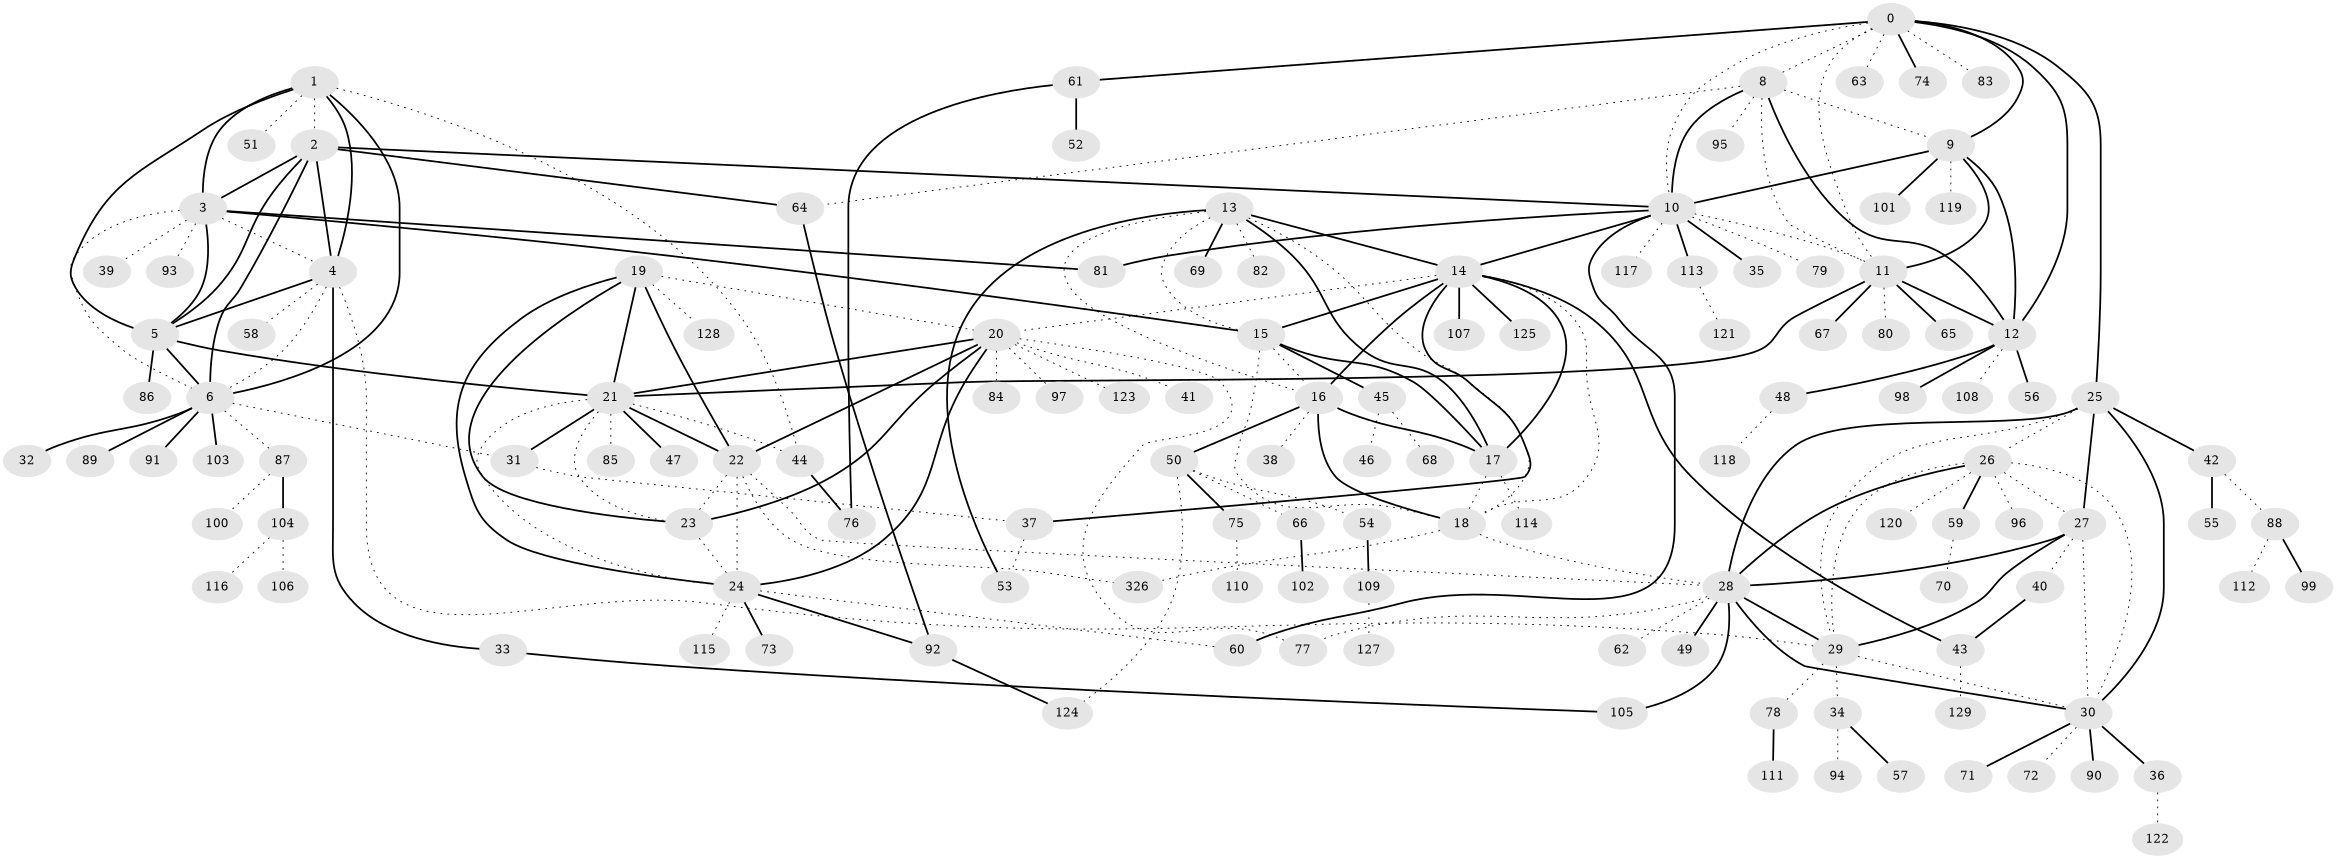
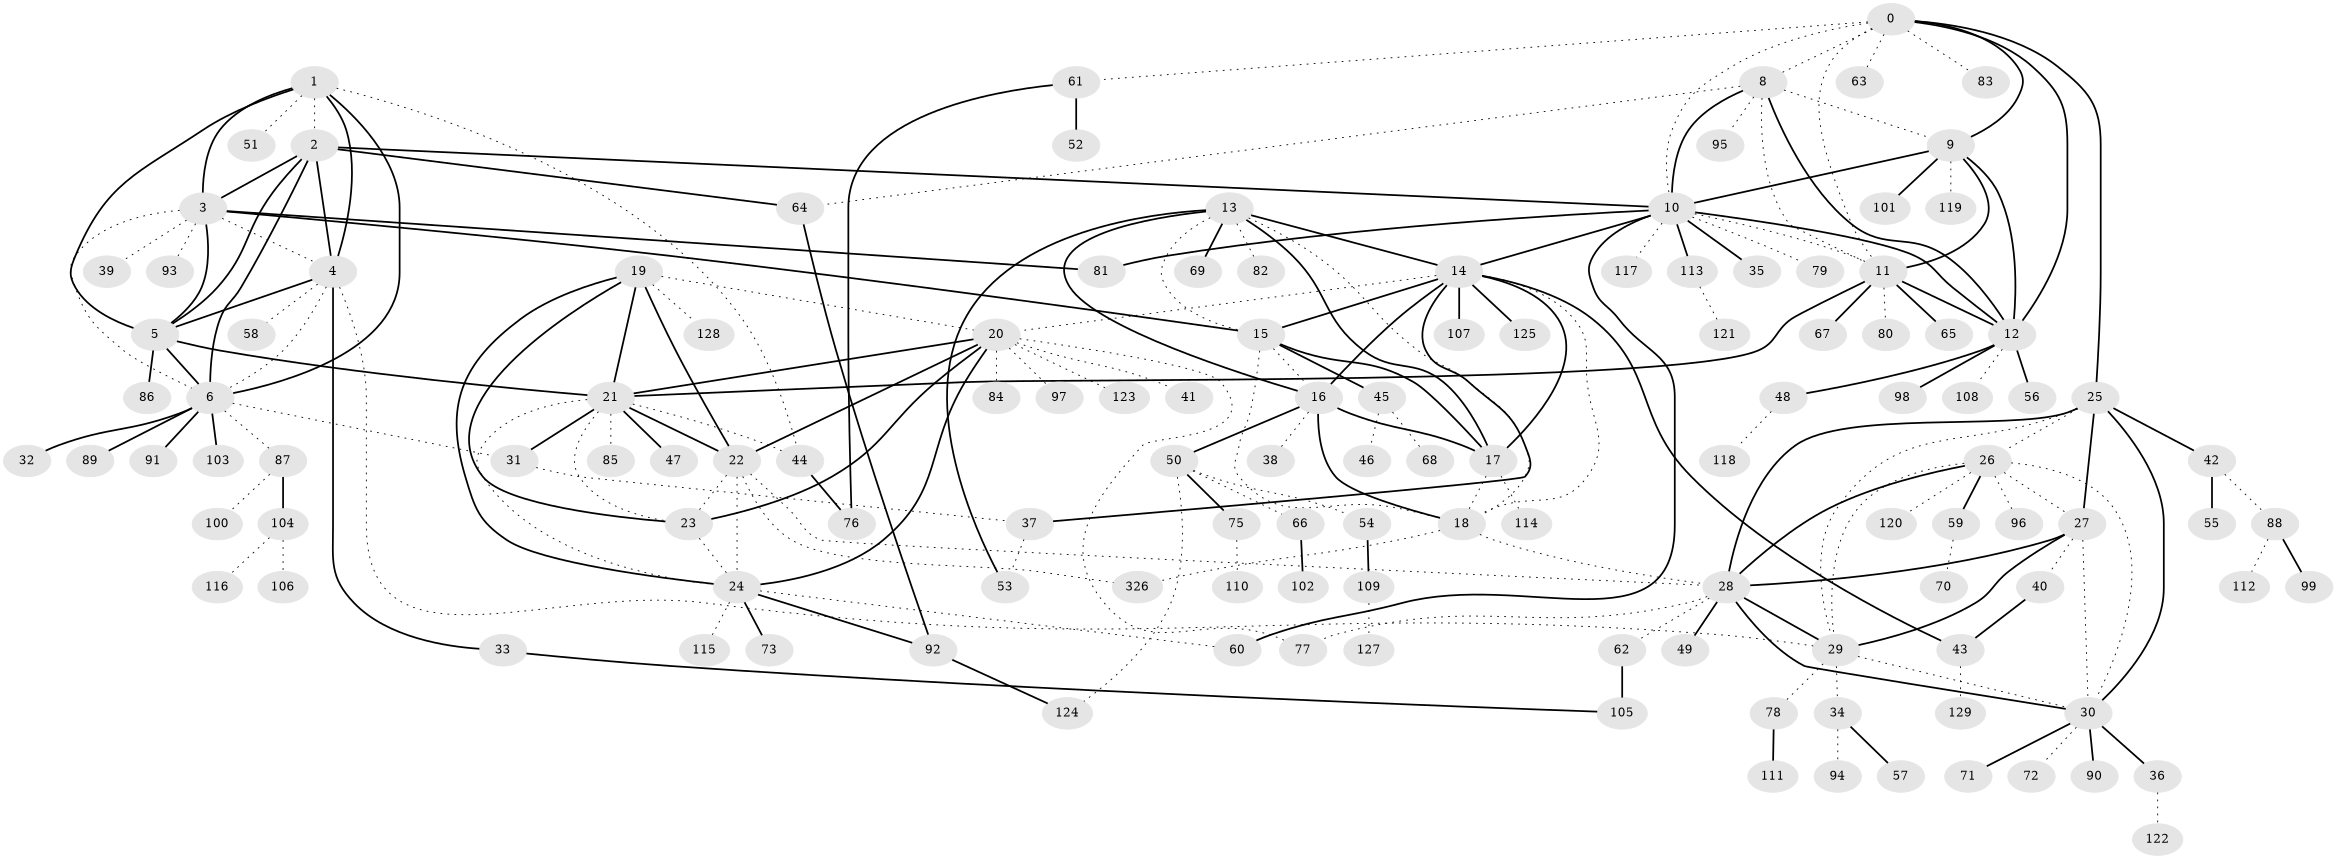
  graph {
    node [color=gray90 style=filled]
    edge [style=bold]
    1
    2
    3
    4
    5
    6
    44
    51
    10
    64
    15
    39
    81
    93
    29
    33
    58
    21
    86
    31
    32
    87
    89
    91
    103
    76
    11
    12
    14
    35
    60
    79
    113
    117
    92
    16
    17
    18
    45
    30
    34
    78
    105
    22
    23
    24
    47
    85
    37
    100
    104
    n52 [label=0]
    8
    9
    25
    61
    63
-   74
    83
    95
    101
    119
    65
    67
    80
    48
    56
    98
    108
    28
    26
    27
    42
    52
    20
    43
    107
    125
    121
    118
    13
    53
    69
    82
    38
    50
    114
    n88 [label=326]
    41
    77
    84
    97
    123
    129
    46
    68
    54
    66
    75
    124
    49
    62
    19
    128
    73
    115
    59
    96
    120
    40
    36
    71
    72
    90
    55
    88
    70
    57
    94
    111
    122
    99
    112
    109
    102
    110
    127
    106
    116
    1 -- 2 [style=dotted]
    1 -- 3
    1 -- 4
    1 -- 5
    1 -- 6
    1 -- 44 [style=dotted]
    1 -- 51 [style=dotted]
    2 -- 3
    2 -- 4
    2 -- 5
    2 -- 6
    2 -- 10
    2 -- 64
    3 -- 4 [style=dotted]
    3 -- 5
    3 -- 6 [style=dotted]
    3 -- 15
    3 -- 39 [style=dotted]
    3 -- 81
    3 -- 93 [style=dotted]
    4 -- 5
    4 -- 6 [style=dotted]
    4 -- 29 [style=dotted]
    4 -- 33
    4 -- 58 [style=dotted]
    5 -- 6
    5 -- 21
    5 -- 86
    6 -- 31 [style=dotted]
    6 -- 32
    6 -- 87 [style=dotted]
    6 -- 89
    6 -- 91
    6 -- 103
    44 -- 76
    10 -- 81
    10 -- 11 [style=dotted]
+   10 -- 12
    10 -- 14
    10 -- 35
    10 -- 60
    10 -- 79 [style=dotted]
    10 -- 113
    10 -- 117 [style=dotted]
    64 -- 92
    15 -- 16 [style=dotted]
    15 -- 17
    15 -- 18 [style=dotted]
    15 -- 45
    29 -- 30 [style=dotted]
    29 -- 34 [style=dotted]
    29 -- 78 [style=dotted]
    33 -- 105
    21 -- 44 [style=dotted]
    21 -- 31
    21 -- 22
    21 -- 23 [style=dotted]
    21 -- 24 [style=dotted]
    21 -- 47
    21 -- 85 [style=dotted]
    31 -- 37 [style=dotted]
    87 -- 100 [style=dotted]
    87 -- 104
    11 -- 21
    11 -- 12
    11 -- 65
    11 -- 67
    11 -- 80 [style=dotted]
    12 -- 48
    12 -- 56
    12 -- 98
    12 -- 108 [style=dotted]
    14 -- 15
    14 -- 16
    14 -- 17
    14 -- 18 [style=dotted]
    14 -- 37
    14 -- 20 [style=dotted]
    14 -- 43
    14 -- 107
    14 -- 125
    113 -- 121 [style=dotted]
    92 -- 124
    16 -- 17
    16 -- 18
    16 -- 38 [style=dotted]
    16 -- 50
    17 -- 18 [style=dotted]
    17 -- 114 [style=dotted]
    18 -- 28 [style=dotted]
    18 -- n88 [style=dotted]
    45 -- 46 [style=dotted]
    45 -- 68 [style=dotted]
    30 -- 36
    30 -- 71
    30 -- 72 [style=dotted]
    30 -- 90
    34 -- 57
    34 -- 94 [style=dotted]
    78 -- 111
    22 -- 23 [style=dotted]
    22 -- 24 [style=dotted]
    22 -- 28 [style=dotted]
    22 -- n88 [style=dotted]
    23 -- 24 [style=dotted]
    24 -- 60 [style=dotted]
    24 -- 92
    24 -- 73
    24 -- 115 [style=dotted]
    37 -- 53 [style=dotted]
    104 -- 106 [style=dotted]
    104 -- 116 [style=dotted]
    n52 -- 10 [style=dotted]
    n52 -- 11 [style=dotted]
    n52 -- 12
    n52 -- 8 [style=dotted]
    n52 -- 9
    n52 -- 25
-   n52 -- 61
+   n52 -- 61 [style=dotted]
    n52 -- 63 [style=dotted]
-   n52 -- 74
    n52 -- 83 [style=dotted]
    8 -- 10
    8 -- 64 [style=dotted]
    8 -- 11 [style=dotted]
    8 -- 12
    8 -- 9 [style=dotted]
    8 -- 95 [style=dotted]
    9 -- 10
    9 -- 11
    9 -- 12
    9 -- 101
    9 -- 119 [style=dotted]
    25 -- 29 [style=dotted]
    25 -- 30
    25 -- 28
    25 -- 26 [style=dotted]
    25 -- 27
    25 -- 42
    61 -- 76
    61 -- 52
    48 -- 118 [style=dotted]
    28 -- 29
    28 -- 30
-   28 -- 105
+   62 -- 105
    28 -- 77 [style=dotted]
    28 -- 49
    28 -- 62 [style=dotted]
    26 -- 29 [style=dotted]
    26 -- 30 [style=dotted]
    26 -- 28
    26 -- 27 [style=dotted]
    26 -- 59
    26 -- 96 [style=dotted]
    26 -- 120 [style=dotted]
    27 -- 29
    27 -- 30 [style=dotted]
    27 -- 28
    27 -- 40 [style=dotted]
    42 -- 55
    42 -- 88 [style=dotted]
    20 -- 21
    20 -- 22
    20 -- 23
    20 -- 24
    20 -- 41 [style=dotted]
    20 -- 77 [style=dotted]
    20 -- 84 [style=dotted]
    20 -- 97 [style=dotted]
    20 -- 123 [style=dotted]
    43 -- 129 [style=dotted]
    13 -- 15 [style=dotted]
    13 -- 14
-   13 -- 16 [style=dotted]
+   13 -- 16
    13 -- 17
    13 -- 18 [style=dotted]
    13 -- 53
    13 -- 69
    13 -- 82 [style=dotted]
    50 -- 54 [style=dotted]
    50 -- 66 [style=dotted]
    50 -- 75
    50 -- 124 [style=dotted]
    54 -- 109
    66 -- 102
    75 -- 110 [style=dotted]
    19 -- 21
    19 -- 22
    19 -- 23
    19 -- 24
    19 -- 20 [style=dotted]
    19 -- 128 [style=dotted]
    59 -- 70 [style=dotted]
    40 -- 43
    36 -- 122 [style=dotted]
    88 -- 99
    88 -- 112 [style=dotted]
    109 -- 127 [style=dotted]
  }
